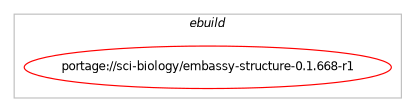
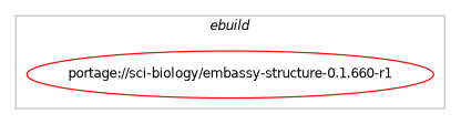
  digraph {
    compound=true
    concentrate=true
    fontname=Helvetica
    fontsize=10
    newrank=true
    rankdir=TB
    ranksep=1.5
-   n1 [color=red fontname=Helvetica fontsize=10 label="portage://sci-biology/embassy-structure-0.1.668-r1" width=4]
+   n1 [color=red fontname=Helvetica fontsize=10 label="portage://sci-biology/embassy-structure-0.1.660-r1" width=4]
    subgraph cluster_1 {
      color=gray
      label=<<i>ebuild</i>>
      n1
    }
    subgraph cluster_2 {
      color=gray
      label=<<i>dependencies</i>>
      subgraph cluster_3 {
        color=gray
        fillcolor="#eeeeee"
        label=<<i>compile</i>>
        style=filled
      }
      subgraph cluster_4 {
        color=gray
        fillcolor="#eeeeee"
        label=<<i>compile and run</i>>
        style=filled
      }
      subgraph cluster_5 {
        color=gray
        fillcolor="#eeeeee"
        label=<<i>run</i>>
        style=filled
      }
    }
    subgraph cluster_6 {
      color=gray
      label=<<i>candidates</i>>
      rank=same
    }
  }
